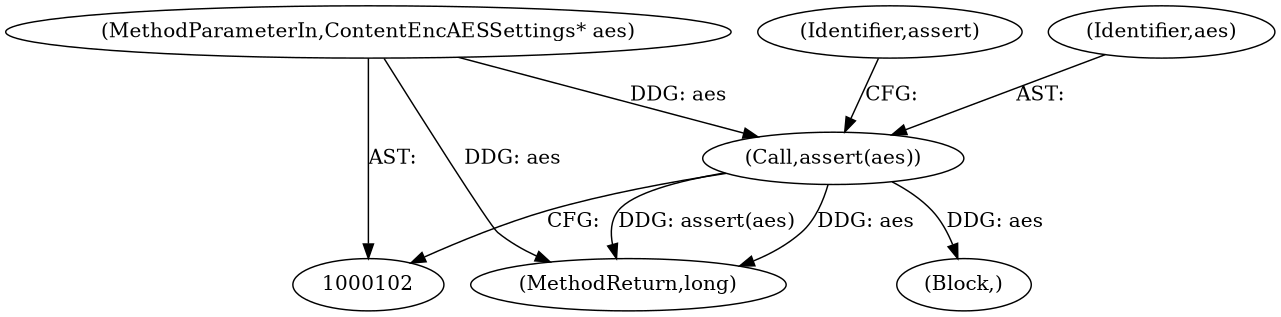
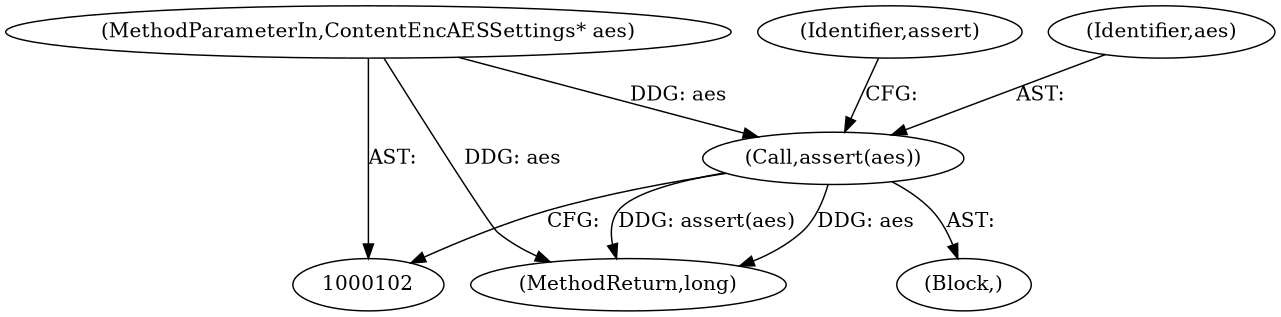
  digraph {
    n1 [label="(Call,assert(aes))"]
    n2 [label="(MethodReturn,long)"]
    n3 [label="(Block,)"]
    1000102
    n5 [label="(Identifier,aes)"]
    n6 [label="(MethodParameterIn,ContentEncAESSettings* aes)"]
    n7 [label="(Identifier,assert)"]
    n1 -> n2 [label="DDG: aes"]
    n1 -> n2 [label="DDG: assert(aes)"]
-   n1 -> n3 [label="DDG: aes"]
+   n1 -> n3 [label="AST: "]
    n1 -> 1000102 [label="CFG: "]
    n5 -> n1 [label="AST: "]
    n6 -> n1 [label="DDG: aes"]
    n6 -> n2 [label="DDG: aes"]
    n6 -> 1000102 [label="AST: "]
    n7 -> n1 [label="CFG: "]
  }
